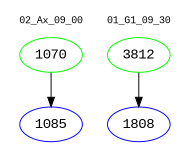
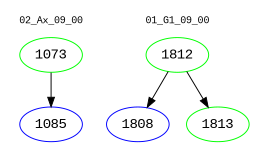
  digraph {
    fontname="Liberation Mono"
    node [color=green fontname="Liberation Mono"]
    edge [color=black fontname="Liberation Mono"]
-   n1 [label=1070]
+   n1 [label=1073]
    n2 [color=blue label=1085]
-   n3 [label=3812]
+   n3 [label=1812]
    n4 [color=blue label=1808]
+   n5 [label=1813]
    subgraph cluster_1 {
      color=white
      fontsize=10
      label="02_Ax_09_00"
      n1
      n2
    }
    subgraph cluster_2 {
      color=white
      fontsize=10
-     label="01_G1_09_30"
+     label="01_G1_09_00"
      n3
      n4
+     n5
    }
    n1 -> n2
    n3 -> n4
+   n3 -> n5
  }
